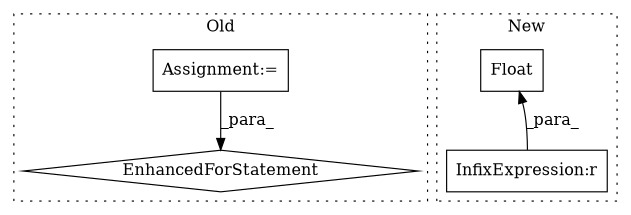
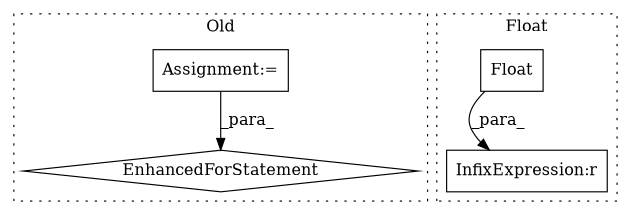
  digraph {
    node [l="69,2" s="3282,3384" shape=box]
    n1 [a=7 label="Assignment:="]
    n2 [a=70 label=EnhancedForStatement shape=diamond]
    n3 [a=32 l=7 label=Float s=2460]
    n4 [a=27 l=4 label="InfixExpression:r" s=2598]
    subgraph cluster_1 {
      label=Old
      style=dotted
      n1
      n2
    }
    subgraph cluster_2 {
-     label=New
+     label=Float
      style=dotted
      n3
      n4
    }
    n1 -> n2 [label=_para_]
-   n4 -> n3 [label=_para_]
+   n3 -> n4 [label=_para_]
  }
